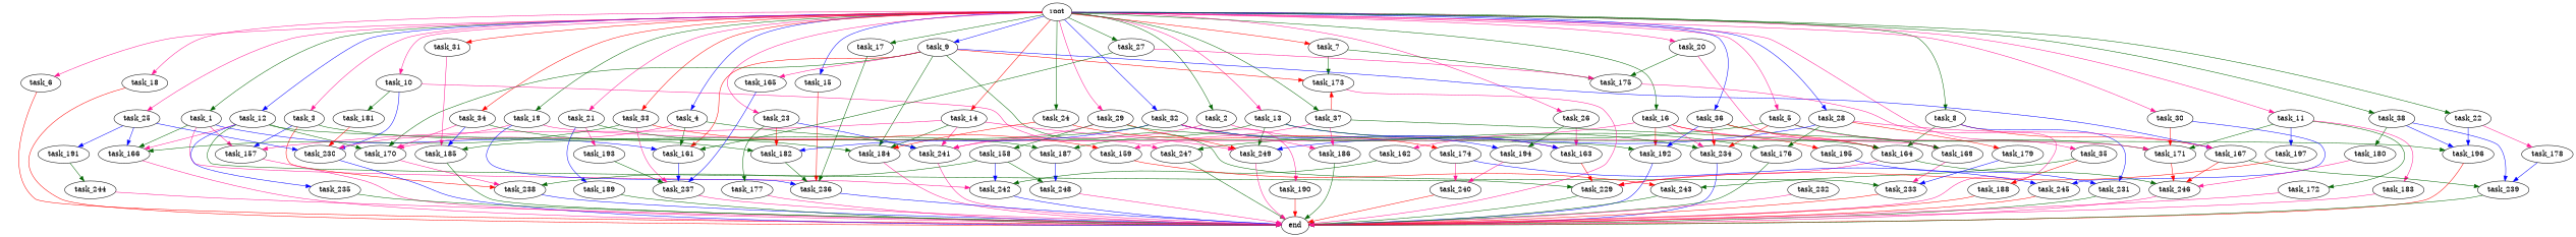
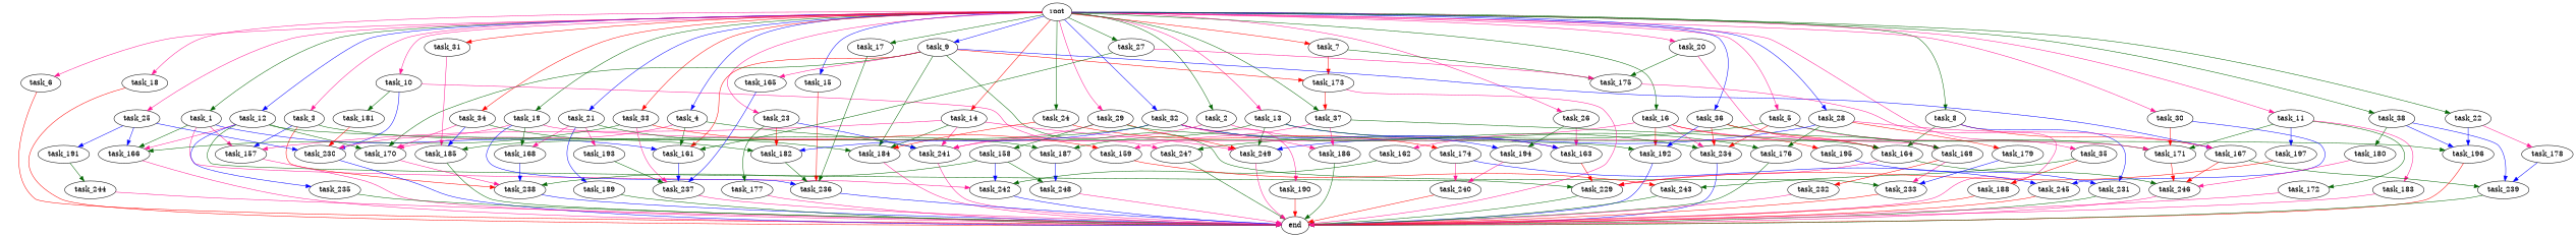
  digraph {
    edge [color=darkgreen]
    root
    task_1
    task_2
    task_3
    task_4
    task_5
    task_6
    task_7
    task_8
    task_9
    task_10
    task_11
    task_12
    task_13
    task_14
    task_15
    task_16
    task_17
    task_18
    task_19
    task_20
    task_21
    task_22
    task_23
    task_24
    task_25
    task_26
    task_27
    task_28
    task_29
    task_30
    task_31
    task_32
    task_33
    task_34
    task_35
    task_36
    task_37
    task_38
    task_157
    task_161
    task_166
    task_242
    task_163
    task_241
    task_187
    task_238
    task_170
    task_169
    task_171
    task_234
    task_247
    end
    task_173
    task_175
    task_164
    task_167
    task_231
    task_165
    task_184
    task_233
    task_181
    task_230
    task_172
    task_183
    task_197
    task_192
    task_229
    task_235
    task_176
    task_249
    task_236
    task_162
    task_195
+   task_168
    task_189
    task_193
    task_178
    task_196
    task_177
    task_182
    task_174
    task_191
    task_194
    task_179
    task_158
    task_245
    task_185
    task_186
    task_190
    task_159
    task_237
    task_188
    task_243
    task_180
    task_239
    task_248
    task_232
    task_246
    task_240
    task_244
    root -> task_1
    root -> task_2
    root -> task_3 [color=deeppink]
    root -> task_4 [color=blue]
    root -> task_5 [color=deeppink]
    root -> task_6 [color=deeppink]
    root -> task_7 [color=red]
    root -> task_8
    root -> task_9 [color=blue]
    root -> task_10 [color=deeppink]
    root -> task_11 [color=deeppink]
    root -> task_12 [color=blue]
    root -> task_13 [color=deeppink]
    root -> task_14 [color=red]
    root -> task_15 [color=blue]
    root -> task_16
    root -> task_17
    root -> task_18 [color=deeppink]
    root -> task_19
    root -> task_20 [color=deeppink]
-   root -> task_21 [color=deeppink]
+   root -> task_21 [color=blue]
    root -> task_22
    root -> task_23 [color=deeppink]
    root -> task_24
    root -> task_25 [color=deeppink]
    root -> task_26 [color=deeppink]
    root -> task_27
    root -> task_28 [color=blue]
    root -> task_29 [color=deeppink]
    root -> task_30 [color=deeppink]
    root -> task_31 [color=red]
    root -> task_32 [color=blue]
    root -> task_33 [color=red]
    root -> task_34 [color=red]
    root -> task_35 [color=deeppink]
    root -> task_36 [color=blue]
    root -> task_37
    root -> task_38
    task_1 -> task_157 [color=deeppink]
    task_1 -> task_161 [color=blue]
    task_1 -> task_166
    task_1 -> task_242 [color=deeppink]
    task_2 -> task_163 [color=deeppink]
    task_2 -> task_241 [color=deeppink]
    task_3 -> task_157 [color=blue]
    task_3 -> task_187
    task_3 -> task_238 [color=red]
    task_4 -> task_161
    task_4 -> task_241
    task_4 -> task_170 [color=deeppink]
    task_5 -> task_169 [color=deeppink]
    task_5 -> task_171
    task_5 -> task_234 [color=red]
    task_5 -> task_247
    task_6 -> end [color=red]
-   task_7 -> task_173
+   task_7 -> task_173 [color=red]
    task_7 -> task_175
    task_8 -> task_164
    task_8 -> task_167 [color=red]
    task_8 -> task_231 [color=blue]
    task_9 -> task_161 [color=red]
    task_9 -> task_170
    task_9 -> task_173 [color=red]
    task_9 -> task_167 [color=blue]
    task_9 -> task_165 [color=deeppink]
    task_9 -> task_184
    task_9 -> task_233
    task_10 -> task_247 [color=deeppink]
    task_10 -> task_181
    task_10 -> task_230 [color=blue]
    task_11 -> task_171
    task_11 -> task_172
    task_11 -> task_183 [color=deeppink]
    task_11 -> task_197 [color=blue]
    task_12 -> task_166 [color=deeppink]
    task_12 -> task_170
    task_12 -> task_192
    task_12 -> task_229
    task_12 -> task_235 [color=blue]
    task_13 -> task_163 [color=blue]
    task_13 -> task_187
    task_13 -> task_176
    task_13 -> task_249
    task_14 -> task_157 [color=deeppink]
    task_14 -> task_241 [color=deeppink]
    task_14 -> task_184
    task_14 -> task_249 [color=deeppink]
    task_15 -> task_236 [color=red]
    task_16 -> task_234 [color=deeppink]
    task_16 -> task_164 [color=deeppink]
    task_16 -> task_192 [color=red]
    task_16 -> task_162 [color=deeppink]
    task_16 -> task_195 [color=red]
    task_17 -> task_236
    task_18 -> end [color=red]
    task_19 -> task_171 [color=deeppink]
    task_19 -> task_230 [color=deeppink]
    task_19 -> task_236 [color=blue]
+   task_19 -> task_168
    task_20 -> task_169 [color=deeppink]
    task_20 -> task_175
    task_21 -> task_184
+   task_21 -> task_168 [color=deeppink]
    task_21 -> task_189 [color=blue]
    task_21 -> task_193 [color=deeppink]
    task_22 -> task_178 [color=deeppink]
    task_22 -> task_196 [color=blue]
    task_23 -> task_241 [color=blue]
    task_23 -> task_177
    task_23 -> task_182 [color=red]
    task_24 -> task_184 [color=red]
    task_24 -> task_174 [color=red]
    task_25 -> task_166 [color=blue]
    task_25 -> task_230 [color=blue]
    task_25 -> task_191 [color=blue]
    task_26 -> task_163 [color=deeppink]
    task_26 -> task_194
    task_27 -> task_161
    task_27 -> task_175 [color=deeppink]
    task_28 -> task_167 [color=deeppink]
    task_28 -> task_176
    task_28 -> task_249 [color=blue]
    task_28 -> task_179 [color=red]
    task_29 -> task_241 [color=deeppink]
    task_29 -> task_249 [color=red]
    task_29 -> task_196
    task_29 -> task_158
    task_30 -> task_171 [color=red]
    task_30 -> task_245 [color=blue]
    task_31 -> task_185 [color=deeppink]
    task_32 -> task_234
    task_32 -> task_182 [color=blue]
    task_32 -> task_194 [color=blue]
    task_32 -> task_185
    task_32 -> task_186 [color=deeppink]
    task_32 -> task_190 [color=deeppink]
    task_33 -> task_166
    task_33 -> task_159 [color=red]
    task_33 -> task_237 [color=deeppink]
    task_34 -> task_170 [color=deeppink]
    task_34 -> task_182
    task_34 -> task_185 [color=blue]
    task_35 -> task_188 [color=red]
    task_35 -> task_243
    task_36 -> task_169
    task_36 -> task_234 [color=red]
    task_36 -> task_164 [color=red]
    task_36 -> task_192 [color=blue]
-   task_37 -> task_173 [color=red]
+   task_173 -> task_37 [color=red]
    task_37 -> task_164
    task_37 -> task_186 [color=deeppink]
    task_37 -> task_159 [color=deeppink]
    task_38 -> task_196 [color=blue]
    task_38 -> task_180
    task_38 -> task_239 [color=blue]
    task_157 -> end [color=deeppink]
    task_161 -> task_237 [color=blue]
    task_166 -> end [color=deeppink]
    task_242 -> end [color=blue]
    task_163 -> task_229 [color=red]
    task_241 -> end [color=deeppink]
    task_187 -> task_248 [color=blue]
    task_238 -> end [color=blue]
    task_170 -> task_238 [color=deeppink]
    task_169 -> task_233 [color=deeppink]
+   task_169 -> task_232 [color=red]
    task_171 -> task_246 [color=red]
    task_234 -> end [color=blue]
    task_247 -> end
    task_173 -> end [color=deeppink]
    task_175 -> end [color=deeppink]
    task_164 -> task_229 [color=deeppink]
    task_164 -> task_246
    task_167 -> task_239
    task_167 -> task_246 [color=red]
    task_231 -> end
    task_165 -> task_237 [color=blue]
    task_184 -> end [color=deeppink]
    task_233 -> end [color=red]
    task_181 -> task_230 [color=red]
    task_230 -> end [color=blue]
    task_172 -> end [color=deeppink]
    task_183 -> end [color=deeppink]
    task_197 -> task_229 [color=red]
    task_192 -> end [color=blue]
    task_229 -> end
    task_235 -> end
    task_176 -> end
    task_249 -> end [color=deeppink]
    task_236 -> end [color=blue]
    task_162 -> task_242
    task_195 -> task_231 [color=blue]
+   task_168 -> task_238 [color=blue]
    task_189 -> end
    task_193 -> task_237
    task_178 -> task_239 [color=blue]
    task_196 -> end [color=red]
    task_177 -> end [color=deeppink]
    task_182 -> task_236
    task_174 -> task_245 [color=blue]
    task_174 -> task_240 [color=deeppink]
    task_191 -> task_244
    task_194 -> task_240 [color=deeppink]
    task_179 -> task_233 [color=blue]
    task_158 -> task_242 [color=blue]
    task_158 -> task_238
    task_158 -> task_248
    task_245 -> end [color=red]
    task_185 -> end
    task_186 -> end
    task_190 -> end [color=red]
    task_159 -> task_243 [color=red]
    task_237 -> end [color=deeppink]
    task_188 -> end [color=red]
    task_243 -> end
    task_180 -> task_246 [color=deeppink]
    task_239 -> end
    task_248 -> end [color=deeppink]
    task_232 -> end [color=deeppink]
    task_246 -> end [color=deeppink]
    task_240 -> end [color=red]
    task_244 -> end [color=deeppink]
  }
